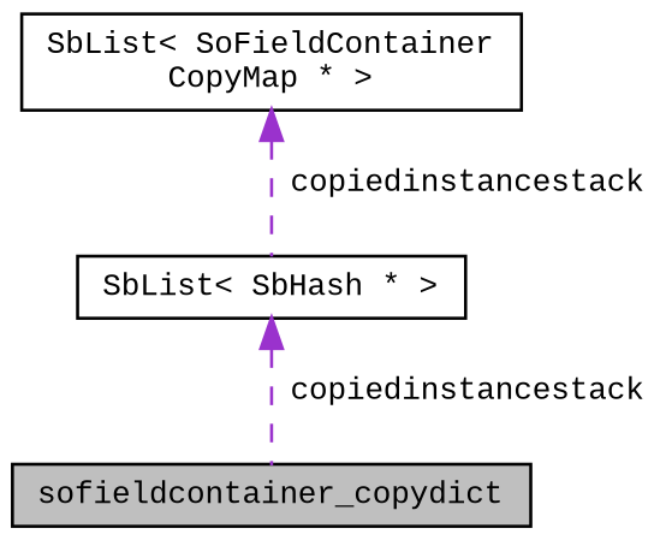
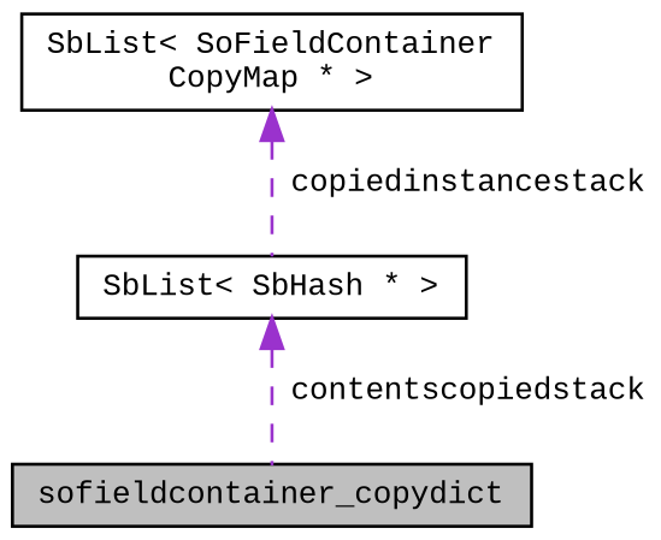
  digraph {
    fontname="Liberation Mono"
    node [color=black fillcolor=white fontname="Liberation Mono" fontsize=10 shape=record style=filled]
    edge [color=darkorchid3 dir=back fontname="Liberation Mono" fontsize=10 labelfontname=Helvetica labelfontsize=10 style=dashed]
    n1 [fillcolor=grey75 fontcolor=black height=0.2 label=sofieldcontainer_copydict width=0.4]
    n2 [height=0.2 label="SbList\< SoFieldContainer\lCopyMap * \>" width=0.4]
    n3 [height=0.2 label="SbList\< SbHash * \>" width=0.4]
    n2 -> n3 [label=" copiedinstancestack"]
-   n3 -> n1 [label=" copiedinstancestack"]
+   n3 -> n1 [label=" contentscopiedstack"]
  }
